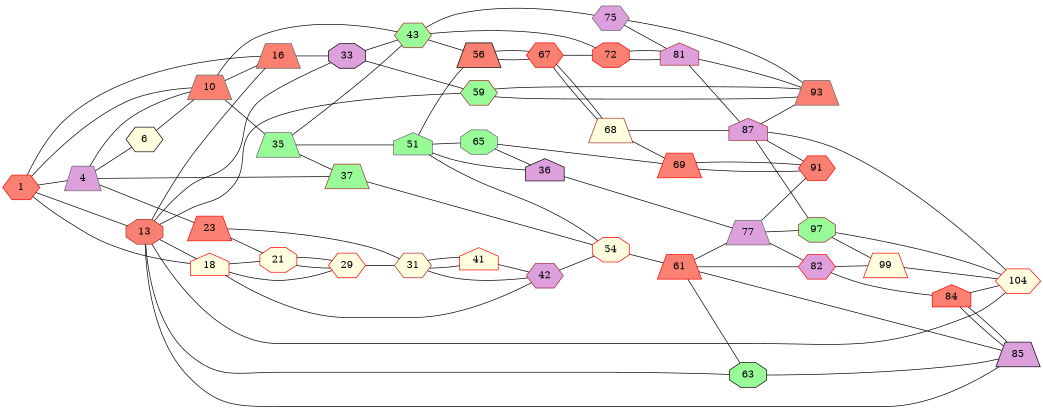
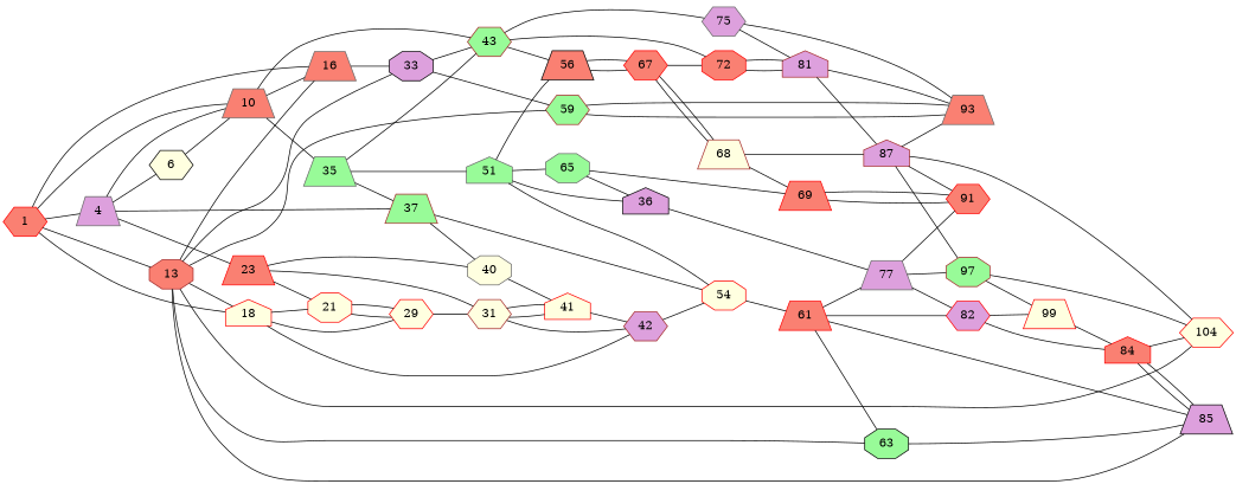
  graph {
    rankdir=LR
    node [color=red fillcolor=salmon shape=trapezium style=filled]
    1 [shape=hexagon super="+8+2"]
    4 [color=gray40 fillcolor=plum super="+5+22"]
    10 [color=gray40 super="+11+25"]
    13 [color=brown shape=octagon super="+14+58+15"]
    16 [color=gray40 super="+27"]
    18 [fillcolor=lightyellow shape=house super="+19"]
    6 [color=black fillcolor=lightyellow shape=hexagon super="+7+12"]
    23 [super="+30"]
    37 [color=brown fillcolor=palegreen super="+49"]
    35 [color=gray40 fillcolor=palegreen super="+36"]
    43 [color=brown fillcolor=palegreen shape=hexagon super="+44"]
    33 [color=black fillcolor=plum shape=octagon super="+34+50"]
    59 [color=brown fillcolor=palegreen shape=hexagon]
    63 [color=black fillcolor=palegreen shape=octagon]
    85 [color=black fillcolor=plum super="+95"]
    104 [fillcolor=lightyellow shape=hexagon super="+105"]
    n17 [fillcolor=lightyellow label=21 shape=octagon]
    29 [fillcolor=lightyellow shape=hexagon]
    42 [color=brown fillcolor=plum shape=hexagon super="+48"]
    31 [color=brown fillcolor=lightyellow shape=hexagon super="+32"]
+   40 [color=gray40 fillcolor=lightyellow shape=octagon]
    54 [fillcolor=lightyellow shape=octagon super="+55"]
    51 [color=gray40 fillcolor=palegreen shape=house super="+57+52"]
    56 [color=black]
    72 [shape=octagon]
    75 [color=gray40 fillcolor=plum shape=hexagon super="+80"]
    93 [color=gray40 super="+100"]
    41 [fillcolor=lightyellow shape=house]
    65 [color=gray40 fillcolor=palegreen shape=octagon super="+70"]
    n30 [color=black fillcolor=plum label=36 shape=house super="+76"]
    61 [super="+62+79"]
    67 [shape=hexagon]
    81 [color=brown fillcolor=plum shape=house super="+86"]
    69
    77 [color=gray40 fillcolor=plum super="+89+78"]
    82 [fillcolor=plum shape=hexagon super="+83"]
    68 [color=brown fillcolor=lightyellow]
    91 [shape=hexagon]
    97 [color=brown fillcolor=palegreen shape=octagon super="+98"]
    84 [shape=house]
    99 [fillcolor=lightyellow]
    87 [color=brown fillcolor=plum shape=house super="+103+88"]
    1 -- 4
    1 -- 10
    1 -- 13 [weight=2]
    1 -- 16
    1 -- 18
    4 -- 10
    4 -- 6
    4 -- 23 [weight=2]
    4 -- 37
    10 -- 16
    10 -- 35
    10 -- 43
    13 -- 16
    13 -- 18
    13 -- 33
    13 -- 59
    13 -- 63
    13 -- 85
    13 -- 104 [weight=2]
    16 -- 33
    18 -- n17
    18 -- 29
    18 -- 42
    6 -- 10
    23 -- n17
    23 -- 31
+   23 -- 40
+   37 -- 40
    37 -- 54
    35 -- 37
    35 -- 43
    35 -- 51
    43 -- 56
    43 -- 72
    43 -- 75
    33 -- 43 [weight=2]
    33 -- 59
    59 -- 93
    59 -- 93
    63 -- 85
    n17 -- 29
    n17 -- 29
    29 -- 31
    42 -- 54
    31 -- 42
    31 -- 41
    31 -- 41
+   40 -- 41
    54 -- 61
    51 -- 54
    51 -- 56
    51 -- 65
    51 -- n30
    56 -- 67
    56 -- 67
    72 -- 81
    72 -- 81
    75 -- 93
    75 -- 81
    41 -- 42
    65 -- n30 [weight=2]
    65 -- 69
    n30 -- 77
    61 -- 63
    61 -- 85
    61 -- 77
    61 -- 82
    67 -- 72
    67 -- 68
    67 -- 68
    81 -- 93
    81 -- 87
    69 -- 91
    69 -- 91
    77 -- 82 [weight=2]
    77 -- 91
    77 -- 97
    82 -- 84
    82 -- 99
    68 -- 69
    68 -- 87
    97 -- 104
    97 -- 99
    84 -- 85
    84 -- 85
    84 -- 104
-   99 -- 104
+   99 -- 84
    87 -- 104
    87 -- 93
    87 -- 91
    87 -- 97
  }
